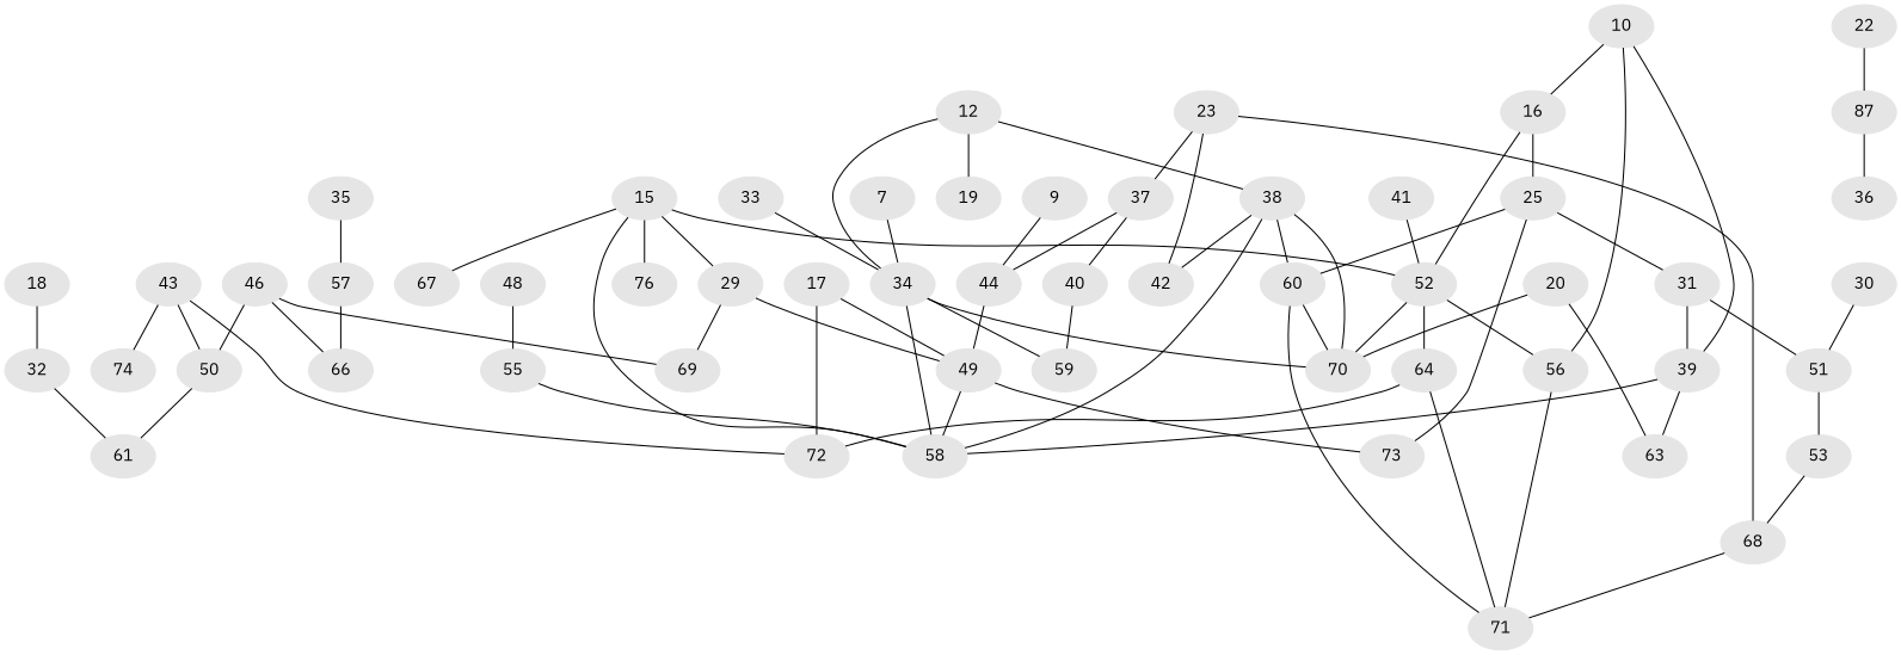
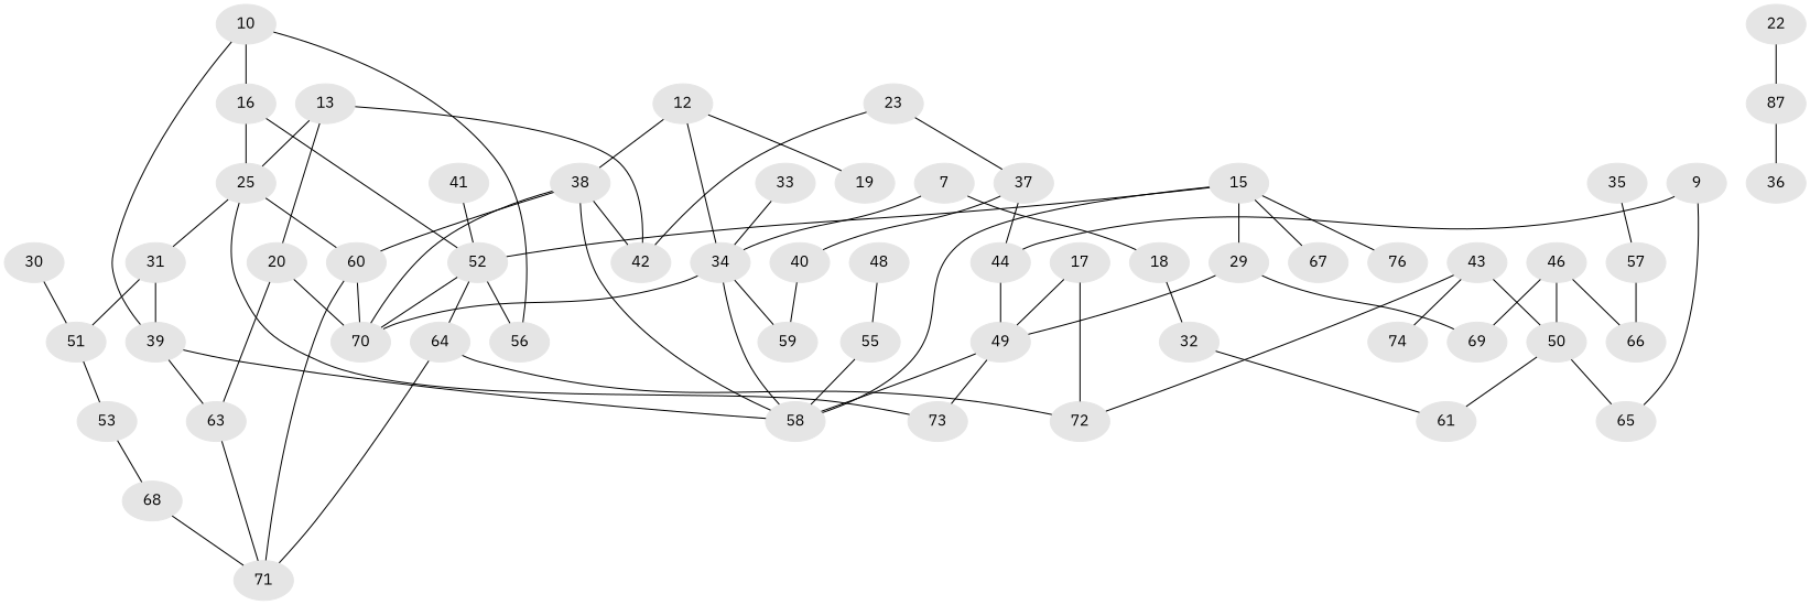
  graph {
    fontname="IBM Plex Sans"
    node [color=gray90 fontname="IBM Plex Sans" style=filled]
    edge [fontname="IBM Plex Sans" weight=1.0]
    7
    18
    34
    32
    58
    70
    59
    9
    44
+   65
    49
    10
    16
    39
    56
    25
    52
    63
    12
    19
    38
    42
    60
+   13
    20
    31
    73
    15
    29
    67
    76
    69
    64
    17
    72
    61
    71
    n38 [label=87]
    22
    36
    23
    37
    68
    40
    51
    30
    53
    33
    35
    57
    66
    41
    43
    50
    74
    46
    48
    55
+   7 -- 18
    7 -- 34
    18 -- 32
    34 -- 58
    34 -- 70
    34 -- 59
    32 -- 61
    9 -- 44
+   9 -- 65
    44 -- 49
    49 -- 58
    49 -- 73
    10 -- 16
    10 -- 39
    10 -- 56
    16 -- 25 [weight=2.0]
    16 -- 52
    39 -- 58
    39 -- 63
    25 -- 60
    25 -- 31
    25 -- 73
    52 -- 70
    52 -- 56
    52 -- 64
-   56 -- 71
+   63 -- 71
    12 -- 34
    12 -- 19
    12 -- 38
    38 -- 58
    38 -- 70
    38 -- 42
    38 -- 60
    60 -- 70
    60 -- 71
+   13 -- 25
+   13 -- 42
+   13 -- 20
    20 -- 70
    20 -- 63
    31 -- 39
    31 -- 51 [weight=2.0]
    15 -- 58
    15 -- 52
    15 -- 29
    15 -- 67
    15 -- 76
    29 -- 49
    29 -- 69
    64 -- 72
    64 -- 71
    17 -- 49
    17 -- 72
    n38 -- 36
    22 -- n38
    23 -- 42
    23 -- 37
-   23 -- 68
    37 -- 44
    37 -- 40
    68 -- 71
    40 -- 59
    51 -- 53
    30 -- 51
    53 -- 68
    33 -- 34
    35 -- 57
    57 -- 66
    41 -- 52
    43 -- 72
    43 -- 50
    43 -- 74
+   50 -- 65
    50 -- 61
    46 -- 69
    46 -- 66
    46 -- 50
    48 -- 55
    55 -- 58
  }
